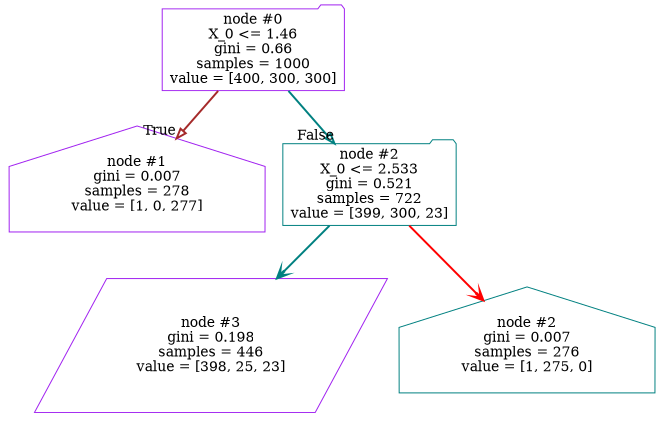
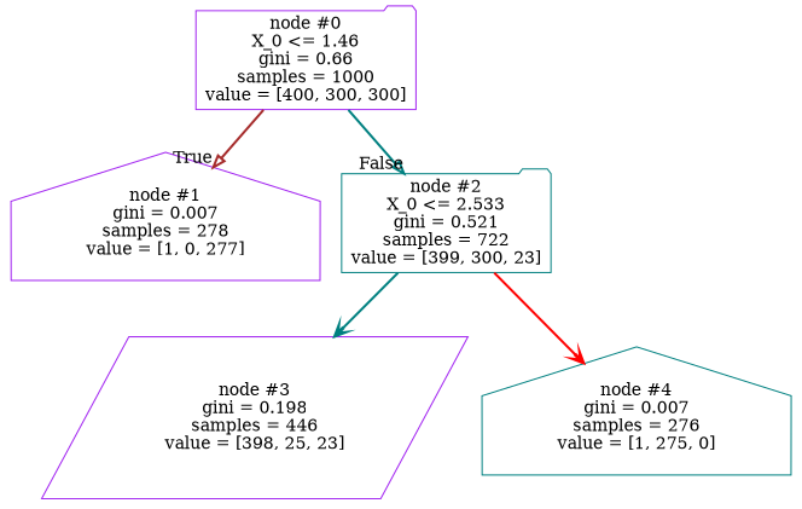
  digraph {
    node [shape=folder color=purple]
    edge [color=teal style=bold arrowhead=onormal]
    n1 [label="node #0\nX_0 <= 1.46\ngini = 0.66\nsamples = 1000\nvalue = [400, 300, 300]"]
    n2 [label="node #1\ngini = 0.007\nsamples = 278\nvalue = [1, 0, 277]" shape=house]
    n3 [label="node #2\nX_0 <= 2.533\ngini = 0.521\nsamples = 722\nvalue = [399, 300, 23]" color=teal]
    n4 [label="node #3\ngini = 0.198\nsamples = 446\nvalue = [398, 25, 23]" shape=parallelogram]
-   n5 [label="node #2\ngini = 0.007\nsamples = 276\nvalue = [1, 275, 0]" shape=house color=teal]
+   n5 [label="node #4\ngini = 0.007\nsamples = 276\nvalue = [1, 275, 0]" shape=house color=teal]
    n1 -> n2 [headlabel=True labelangle=45 labeldistance=2.5 color=brown]
    n1 -> n3 [headlabel=False labelangle=-45 labeldistance=2.5]
    n3 -> n4 [arrowhead=vee]
    n3 -> n5 [color=red arrowhead=vee]
  }
